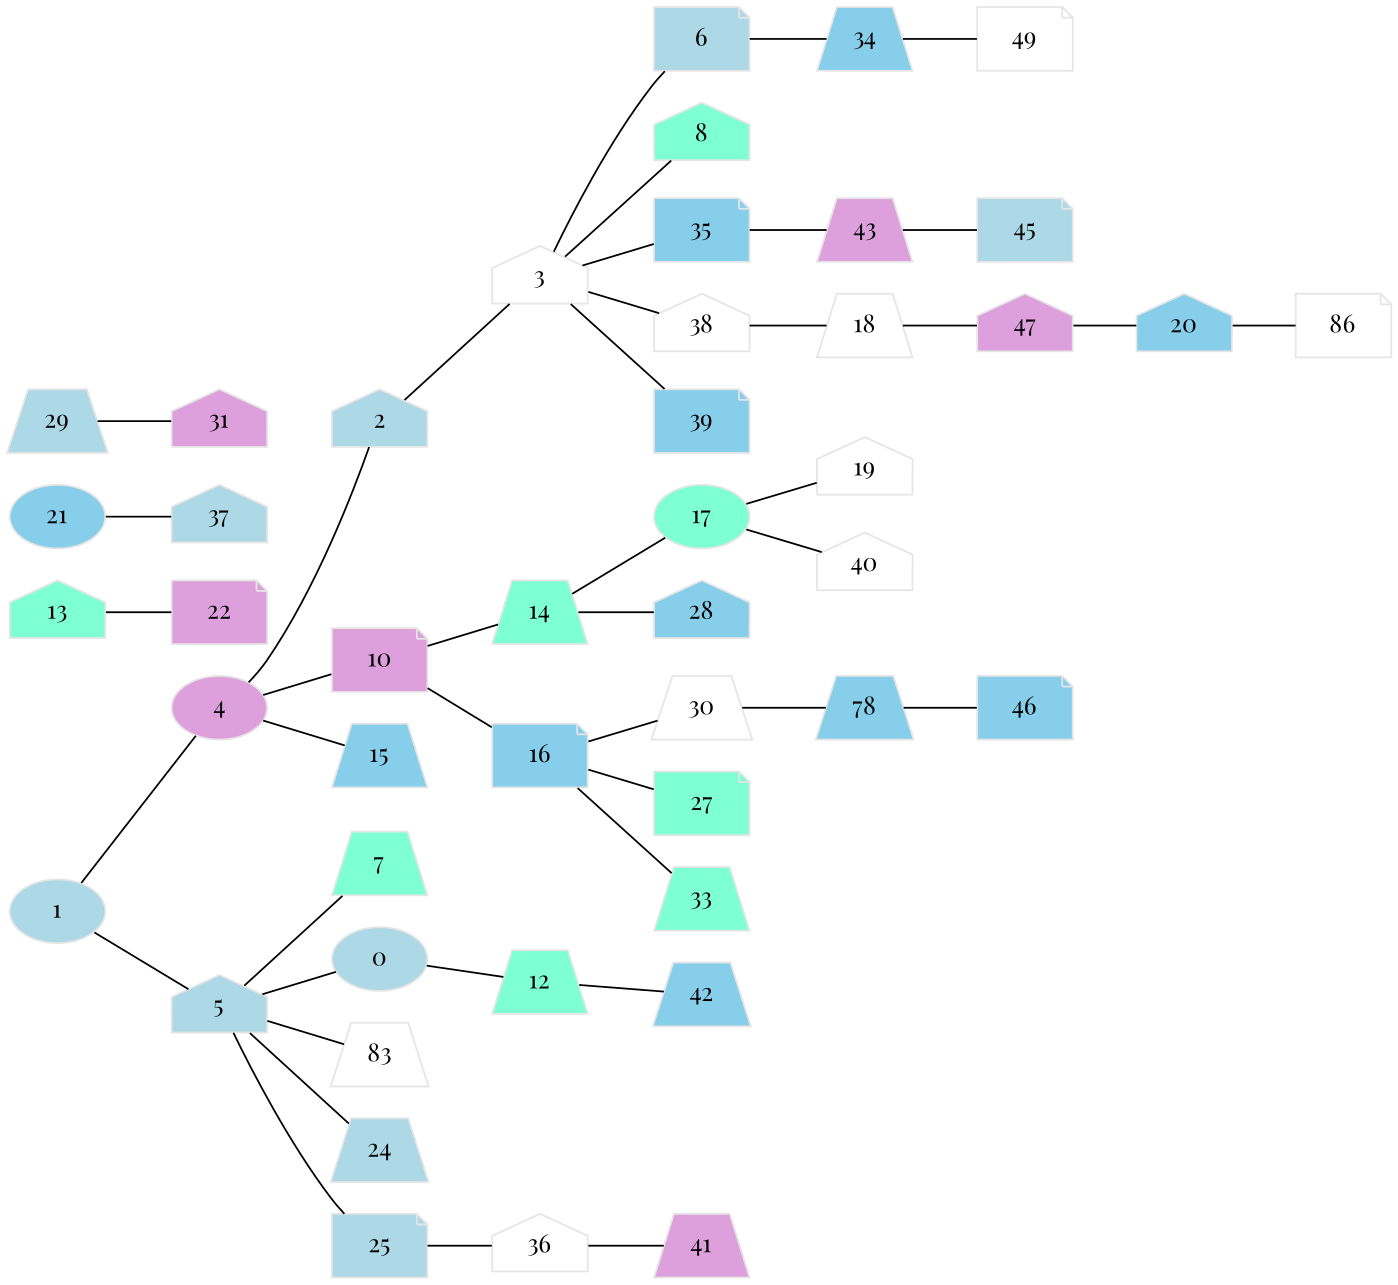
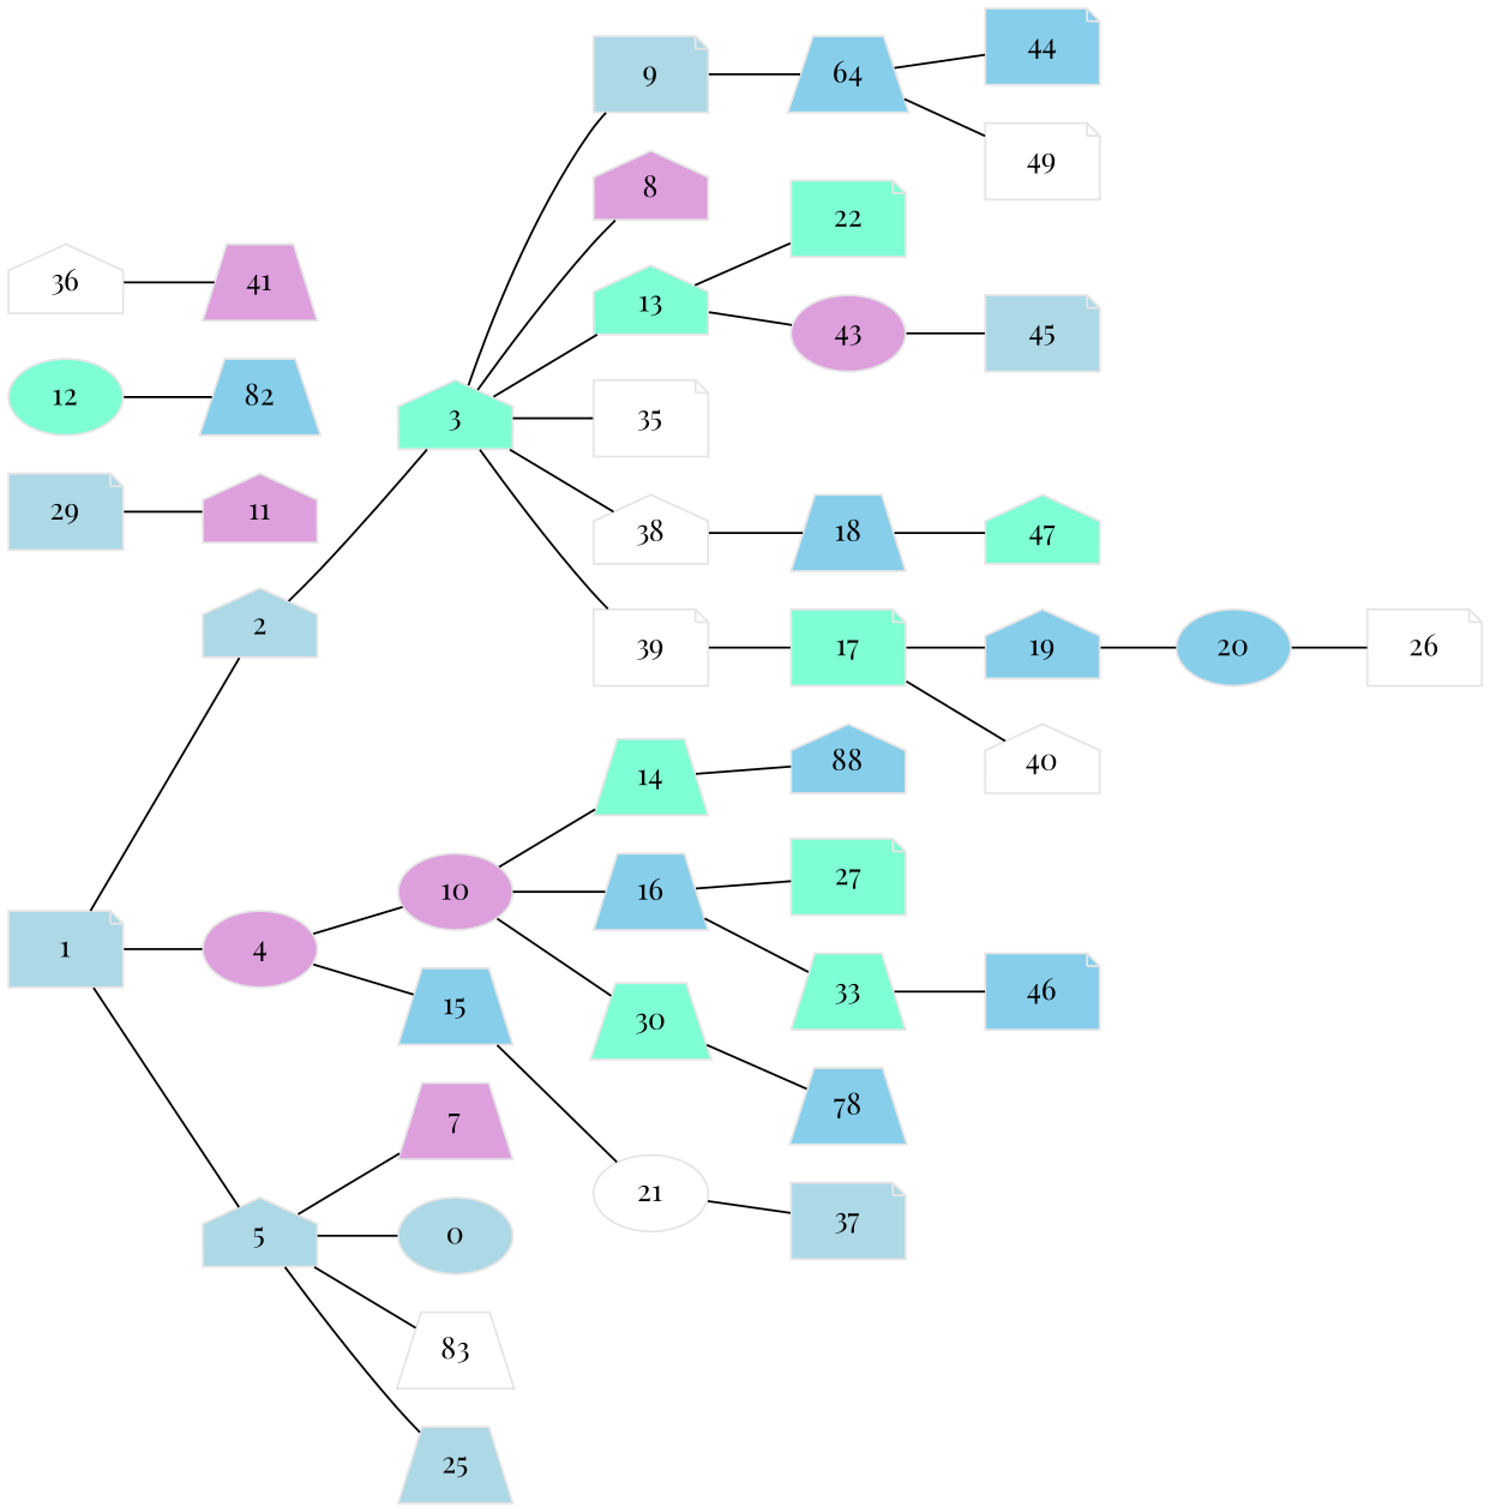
  graph {
    fontname="Playfair Display"
    rankdir=LR
    node [color=gray90 fillcolor=skyblue fontname="Playfair Display" shape=trapezium style=filled]
    edge [fontname="Playfair Display"]
-   1 [fillcolor=lightblue shape=ellipse]
+   1 [fillcolor=lightblue shape=note]
    2 [fillcolor=lightblue shape=house]
    4 [fillcolor=plum shape=ellipse]
    5 [fillcolor=lightblue shape=house]
-   3 [fillcolor=white shape=house]
-   10 [fillcolor=plum shape=note]
+   3 [fillcolor=aquamarine shape=house]
+   10 [fillcolor=plum shape=ellipse]
    15
-   7 [fillcolor=aquamarine]
+   7 [fillcolor=plum]
    n9 [fillcolor=lightblue label=0 shape=ellipse]
    n10 [fillcolor=white label=83]
-   24 [fillcolor=lightblue]
-   25 [fillcolor=lightblue shape=note]
-   6 [fillcolor=lightblue shape=note]
-   8 [fillcolor=aquamarine shape=house]
+   25 [fillcolor=lightblue]
+   6 [fillcolor=lightblue shape=note label=9]
+   8 [fillcolor=plum shape=house]
    13 [fillcolor=aquamarine shape=house]
-   35 [shape=note]
+   35 [fillcolor=white shape=note]
    38 [fillcolor=white shape=house]
-   39 [shape=note]
+   39 [fillcolor=white shape=note]
    14 [fillcolor=aquamarine]
-   17 [fillcolor=aquamarine shape=ellipse]
-   28 [shape=house]
-   34
-   22 [fillcolor=plum shape=note]
-   43 [fillcolor=plum]
-   18 [fillcolor=white]
-   47 [fillcolor=plum shape=house]
-   16 [shape=note]
-   30 [fillcolor=white]
-   21 [shape=ellipse]
-   29 [fillcolor=lightblue]
-   31 [fillcolor=plum shape=house]
-   12 [fillcolor=aquamarine]
+   17 [fillcolor=aquamarine shape=note]
+   28 [shape=house label=88]
+   34 [label=64]
+   22 [fillcolor=aquamarine shape=note]
+   43 [fillcolor=plum shape=ellipse]
+   18
+   47 [fillcolor=aquamarine shape=house]
+   16
+   30 [fillcolor=aquamarine]
+   21 [fillcolor=white shape=ellipse]
+   29 [fillcolor=lightblue shape=note]
+   31 [fillcolor=plum shape=house label=11]
+   12 [fillcolor=aquamarine shape=ellipse]
+   44 [shape=note]
    49 [fillcolor=white shape=note]
-   42
+   42 [label=82]
    27 [fillcolor=aquamarine shape=note]
    33 [fillcolor=aquamarine]
    n38 [label=78]
    45 [fillcolor=lightblue shape=note]
-   19 [fillcolor=white shape=house]
+   19 [shape=house]
    40 [fillcolor=white shape=house]
-   37 [fillcolor=lightblue shape=house]
-   20 [shape=house]
-   26 [fillcolor=white shape=note label=86]
+   37 [fillcolor=lightblue shape=note]
+   20 [shape=ellipse]
+   26 [fillcolor=white shape=note]
    36 [fillcolor=white shape=house]
    41 [fillcolor=plum]
    46 [shape=note]
-   4 -- 2
+   1 -- 2
    1 -- 4
    1 -- 5
    2 -- 3
    4 -- 10
    4 -- 15
    5 -- 7
    5 -- n9
    5 -- n10
-   5 -- 24
    5 -- 25
    3 -- 6
    3 -- 8
+   3 -- 13
    3 -- 35
    3 -- 38
    3 -- 39
    10 -- 14
    10 -- 16
-   16 -- 30
-   n9 -- 12
-   25 -- 36
+   10 -- 30
+   15 -- 21
    6 -- 34
    13 -- 22
-   35 -- 43
+   13 -- 43
    38 -- 18
-   14 -- 17
+   39 -- 17
    14 -- 28
    17 -- 19
    17 -- 40
+   34 -- 44
    34 -- 49
    43 -- 45
    18 -- 47
    16 -- 27
    16 -- 33
    30 -- n38
    21 -- 37
    29 -- 31
    12 -- 42
-   n38 -- 46
-   47 -- 20
+   33 -- 46
+   19 -- 20
    20 -- 26
    36 -- 41
  }
